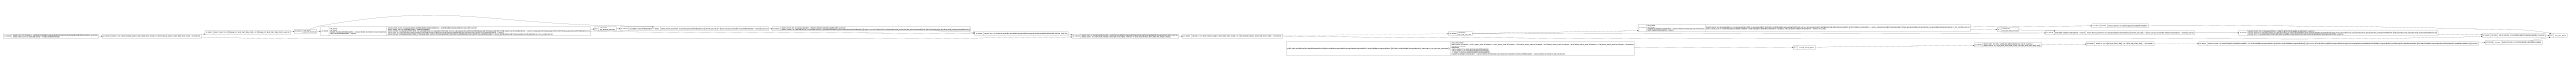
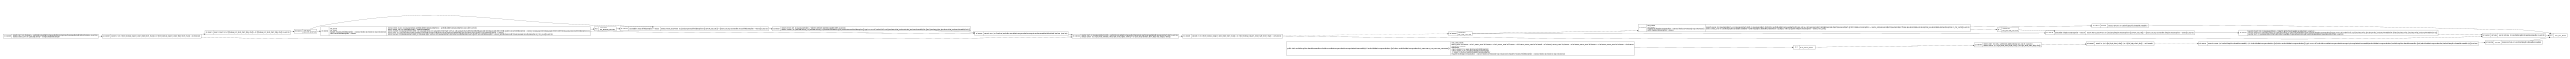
  digraph {
    fontname="Fira Sans"
    rankdir=LR
    node [fontname="Fira Sans" shape=record]
    edge [fontname="Fira Sans"]
-   n1 [label="{25\:\ ?|CUSTOM_ENTER_BLOCK\l}"]
+   n1 [label="{25\:\ ?|MTH_ENTER_BLOCK\l}"]
    n2 [label="{27\:\ 0x0000|0x0000: SGET  (r0 I:int) =  android.os.Build.VERSION.SDK_INT int  (LINE:125)\l0x0002: CONST  (r1 I:??[int, float, short, byte, char]) = (23 ??[int, float, short, byte, char]) \l}"]
    n3 [label="{28\:\ 0x0004|0x0004: IF  (r0 I:??[int, byte, short, char]) \< (r1 I:??[int, byte, short, char])  \-\> B:31:0x000b \l}"]
    n4 [label="{29\:\ 0x0006|0x0006: INVOKE  (r0 I:android.graphics.drawable.Drawable) = (r4 I:android.widget.CompoundButton A[D('button' android.widget.CompoundButton)]) type: STATIC call: androidx.core.widget.CompoundButtonCompat.Api23Impl.getButtonDrawable(android.widget.CompoundButton):android.graphics.drawable.Drawable A[MD:(android.widget.CompoundButton):android.graphics.drawable.Drawable (m)] (LINE:126)\l}"]
    n5 [label="{30\:\ 0x000a|RETURN\l|0x000a: RETURN  (r0 I:android.graphics.drawable.Drawable) \l}"]
    n6 [label="{31\:\ 0x000b|0x000b: SGET  (r0 I:boolean) =  androidx.core.widget.CompoundButtonCompat.sButtonDrawableFieldFetched boolean  (LINE:129)\l0x000d: CONST_STR  (r1 I:java.lang.String) =  \"CompoundButtonCompat\" \l}"]
    n7 [label="{32\:\ 0x000f|0x000f: IF  (r0 I:??[int, boolean, OBJECT, ARRAY, byte, short, char]) != (0 ??[int, boolean, OBJECT, ARRAY, byte, short, char])  \-\> B:39:0x0028 \l}"]
    n8 [label="{26\:\ ?|MTH_EXIT_BLOCK\l}"]
    n9 [label="{33\:\ 0x0011|0x0011: CONST  (r0 I:??[boolean, int, float, short, byte, char]) = (1 ??[boolean, int, float, short, byte, char])  (LINE:131)\l}"]
    n10 [label="{39\:\ 0x0028|0x0028: SGET  (r0 I:java.lang.reflect.Field) =  androidx.core.widget.CompoundButtonCompat.sButtonDrawableField java.lang.reflect.Field  (LINE:139)\l0x002a: CONST  (r2 I:??[int, float, boolean, short, byte, char, OBJECT, ARRAY]) = (0 ??[int, float, boolean, short, byte, char, OBJECT, ARRAY]) \l}"]
    n11 [label="{48\:\ 0x0012|SYNTHETIC\lEXC_TOP_SPLITTER\l}"]
    n12 [label="{40\:\ 0x002b|0x002b: IF  (r0 I:??[int, boolean, OBJECT, ARRAY, byte, short, char]) == (0 ??[int, boolean, OBJECT, ARRAY, byte, short, char])  \-\> B:45:0x003c \l}"]
    n13 [label="{34\:\ 0x0012|TRY_ENTER\lTRY_LEAVE\lTryCatch #1 \{NoSuchFieldException \-\> 0x0020, blocks: (B:34:0x0012), top: B:48:0x0012 \}\lCatch: NoSuchFieldException \-\> 0x0020\l|0x0012: CONST_CLASS  (r2 I:java.lang.Class\<android.widget.CompoundButton\>) =  android.widget.CompoundButton.class A[TRY_ENTER]\l0x0014: CONST_STR  (r3 I:java.lang.String) =  \"mButtonDrawable\" \l0x0016: INVOKE  (r2 I:java.lang.reflect.Field) = (r2 I:java.lang.Class), (r3 I:java.lang.String) type: VIRTUAL call: java.lang.Class.getDeclaredField(java.lang.String):java.lang.reflect.Field A[Catch: NoSuchFieldException \-\> 0x0020, MD:(java.lang.String):java.lang.reflect.Field throws java.lang.NoSuchFieldException (c)]\l0x001a: SPUT  (r2 I:java.lang.reflect.Field) androidx.core.widget.CompoundButtonCompat.sButtonDrawableField java.lang.reflect.Field A[Catch: NoSuchFieldException \-\> 0x0020]\l0x001c: INVOKE  (r2 I:java.lang.reflect.Field), (r0 I:boolean) type: VIRTUAL call: java.lang.reflect.Field.setAccessible(boolean):void A[Catch: NoSuchFieldException \-\> 0x0020, MD:(boolean):void throws java.lang.SecurityException (c), TRY_LEAVE] (LINE:132)\l}"]
    n14 [label="{36\:\ 0x0020|ExcHandler: NoSuchFieldException \-\> 0x0020\l|0x0020: MOVE_EXCEPTION  (r2 I:java.lang.NoSuchFieldException A[CUSTOM_DECLARE]) =  A[DONT_INLINE, ExcHandler: NoSuchFieldException \-\> 0x0020] (LINE:133)\l}"]
    n15 [label="{38\:\ 0x0026|0x0026: SPUT  (r0 I:boolean) androidx.core.widget.CompoundButtonCompat.sButtonDrawableFieldFetched boolean  (LINE:136)\l}"]
    n16 [label="{49\:\ ?|SYNTHETIC\lEXC_BOTTOM_SPLITTER\l}"]
    n17 [label="{37\:\ 0x0021|0x0021: CONST_STR  (r3 I:java.lang.String) =  \"Failed to retrieve mButtonDrawable field\"  (LINE:134)\l0x0023: INVOKE  (r1 I:java.lang.String), (r3 I:java.lang.String), (r2 I:java.lang.Throwable A[D('e' java.lang.NoSuchFieldException)]) type: STATIC call: android.util.Log.i(java.lang.String, java.lang.String, java.lang.Throwable):int A[MD:(java.lang.String, java.lang.String, java.lang.Throwable):int (c)]\l}"]
    n18 [label="{45\:\ 0x003c|RETURN\l|0x003c: RETURN  (r2 I:android.graphics.drawable.Drawable)  (LINE:147)\l}"]
    n19 [label="{46\:\ 0x002d|SYNTHETIC\lEXC_LINE_SPLITTER\l}"]
    n20 [label="{41\:\ 0x002d|TRY_ENTER\lTRY_LEAVE\lTryCatch #0 \{IllegalAccessException \-\> 0x0034, blocks: (B:41:0x002d), top: B:46:0x002d \}\lCatch: IllegalAccessException \-\> 0x0034\l|0x002d: INVOKE  (r0 I:java.lang.Object) = (r0 I:java.lang.reflect.Field), (r4 I:java.lang.Object A[D('button' android.widget.CompoundButton)]) type: VIRTUAL call: java.lang.reflect.Field.get(java.lang.Object):java.lang.Object A[Catch: IllegalAccessException \-\> 0x0034, MD:(java.lang.Object):java.lang.Object throws java.lang.IllegalAccessException, java.lang.IllegalArgumentException (c), TRY_ENTER] (LINE:141)\l0x0031: CHECK_CAST (r0 I:android.graphics.drawable.Drawable) = (android.graphics.drawable.Drawable) (r0 I:??[OBJECT, ARRAY]) A[Catch: IllegalAccessException \-\> 0x0034, TRY_LEAVE]\l}"]
    n21 [label="{43\:\ 0x0034|ExcHandler: IllegalAccessException \-\> 0x0034\l|0x0034: MOVE_EXCEPTION  (r0 I:java.lang.IllegalAccessException A[CUSTOM_DECLARE]) =  A[DONT_INLINE, ExcHandler: IllegalAccessException \-\> 0x0034] (LINE:142)\l}"]
    n22 [label="{42\:\ 0x0033|RETURN\l|0x0033: RETURN  (r0 I:android.graphics.drawable.Drawable) \l}"]
    n23 [label="{47\:\ ?|SYNTHETIC\lEXC_BOTTOM_SPLITTER\l}"]
    n24 [label="{44\:\ 0x0035|0x0035: CONST_STR  (r3 I:java.lang.String) =  \"Failed to get button drawable via reflection\"  (LINE:143)\l0x0037: INVOKE  (r1 I:java.lang.String), (r3 I:java.lang.String), (r0 I:java.lang.Throwable A[D('e' java.lang.IllegalAccessException)]) type: STATIC call: android.util.Log.i(java.lang.String, java.lang.String, java.lang.Throwable):int A[MD:(java.lang.String, java.lang.String, java.lang.Throwable):int (c)]\l0x003a: SPUT  (r2 I:java.lang.reflect.Field) androidx.core.widget.CompoundButtonCompat.sButtonDrawableField java.lang.reflect.Field  (LINE:144)\l}"]
    n25 [label="{public static android.graphics.drawable.Drawable androidx.core.widget.CompoundButtonCompat.getButtonDrawable((r4 I:android.widget.CompoundButton A[D('button' android.widget.CompoundButton), IMMUTABLE_TYPE, METHOD_ARGUMENT]))  | USE_LINES_HINTS\lCROSS_EDGE: B:45:0x003c \-\> B:26:?, CROSS_EDGE: B:42:0x0033 \-\> B:26:?, CROSS_EDGE: B:44:0x0035 \-\> B:45:0x003c, CROSS_EDGE: B:46:0x002d \-\> B:43:0x0034, CROSS_EDGE: B:37:0x0021 \-\> B:38:0x0026, CROSS_EDGE: B:48:0x0012 \-\> B:36:0x0020, CROSS_EDGE: B:32:0x000f \-\> B:39:0x0028\lINLINE_NOT_NEEDED\lDebug Info:\l  0x0021\-0x0026: r2 'e' Ljava\/lang\/NoSuchFieldException;\l  0x0035\-0x003c: r0 'e' Ljava\/lang\/IllegalAccessException;\l  \-1 \-0x003c: r4 'button' Landroid\/widget\/CompoundButton;\lTryCatch #0 \{IllegalAccessException \-\> 0x0034, blocks: (B:41:0x002d), top: B:46:0x002d \}, TryCatch #1 \{NoSuchFieldException \-\> 0x0020, blocks: (B:34:0x0012), top: B:48:0x0012 \}\l}"]
    n1 -> n2
    n2 -> n3
    n3 -> n4 [style=dashed]
    n4 -> n5
    n5 -> n8
    n6 -> n7
    n7 -> n9 [style=dashed]
    n7 -> n10
    n9 -> n11
    n10 -> n12
    n11 -> n13
    n11 -> n14
    n12 -> n18
    n12 -> n19 [style=dashed]
    n13 -> n15
    n13 -> n16
    n14 -> n17
    n15 -> n10
    n16 -> n14
    n17 -> n15
    n18 -> n8
    n19 -> n20
    n19 -> n21
    n20 -> n22
    n20 -> n23
    n21 -> n24
    n22 -> n8
    n23 -> n21
    n24 -> n18
    n25 -> n1
  }
